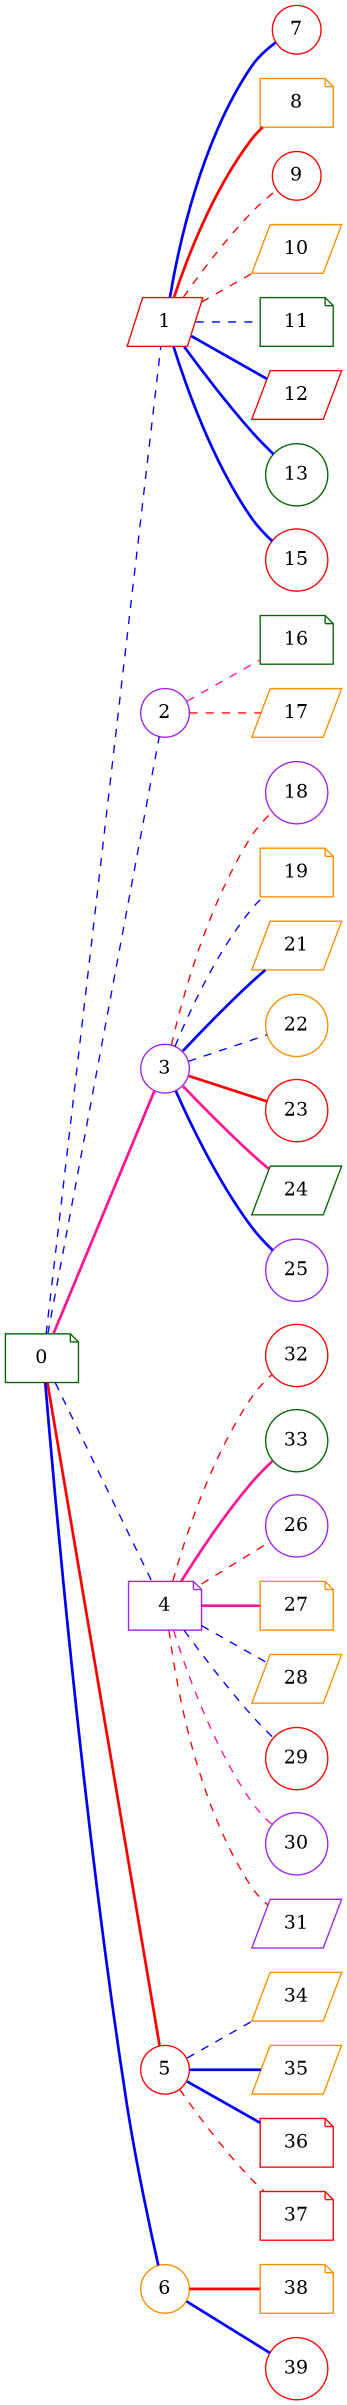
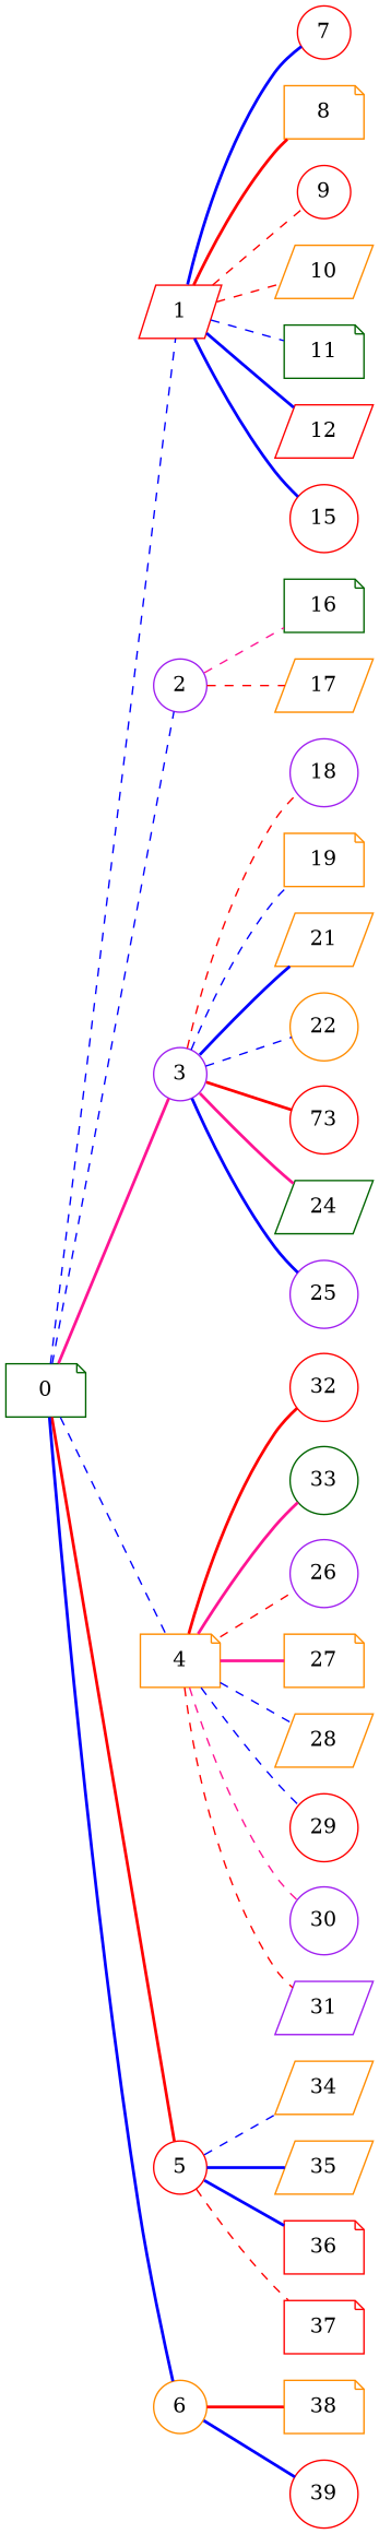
  graph {
    rankdir=LR
    node [color=red shape=circle]
    edge [color=blue style=bold]
    0 [color=darkgreen shape=note]
    1 [shape=parallelogram]
    2 [color=purple]
    3 [color=purple]
-   4 [color=purple shape=note]
+   4 [color=darkorange shape=note]
    5
    6 [color=darkorange]
    7
    8 [color=darkorange shape=note]
    9
    10 [color=darkorange shape=parallelogram]
    11 [color=darkgreen shape=note]
    12 [shape=parallelogram]
-   13 [color=darkgreen]
    15
    16 [color=darkgreen shape=note]
    17 [color=darkorange shape=parallelogram]
    18 [color=purple]
    19 [color=darkorange shape=note]
    21 [color=darkorange shape=parallelogram]
    22 [color=darkorange]
-   23
+   23 [label=73]
    24 [color=darkgreen shape=parallelogram]
    25 [color=purple]
    32
    33 [color=darkgreen]
    26 [color=purple]
    27 [color=darkorange shape=note]
    28 [color=darkorange shape=parallelogram]
    29
    30 [color=purple]
    31 [color=purple shape=parallelogram]
    34 [color=darkorange shape=parallelogram]
    35 [color=darkorange shape=parallelogram]
    36 [shape=note]
    37 [shape=note]
    38 [color=darkorange shape=note]
    39
    0 -- 1 [style=dashed]
    0 -- 2 [style=dashed]
    0 -- 3 [color=deeppink]
    0 -- 4 [style=dashed]
    0 -- 5 [color=red]
    0 -- 6
    1 -- 7
    1 -- 8 [color=red]
    1 -- 9 [color=red style=dashed]
    1 -- 10 [color=red style=dashed]
    1 -- 11 [style=dashed]
    1 -- 12
-   1 -- 13
    1 -- 15
    2 -- 16 [color=deeppink style=dashed]
    2 -- 17 [color=red style=dashed]
    3 -- 18 [color=red style=dashed]
    3 -- 19 [style=dashed]
    3 -- 21
    3 -- 22 [style=dashed]
    3 -- 23 [color=red]
    3 -- 24 [color=deeppink]
    3 -- 25
-   4 -- 32 [color=red style=dashed]
+   4 -- 32 [color=red]
    4 -- 33 [color=deeppink]
    4 -- 26 [color=red style=dashed]
    4 -- 27 [color=deeppink]
    4 -- 28 [style=dashed]
    4 -- 29 [style=dashed]
    4 -- 30 [color=deeppink style=dashed]
    4 -- 31 [color=red style=dashed]
    5 -- 34 [style=dashed]
    5 -- 35
    5 -- 36
    5 -- 37 [color=red style=dashed]
    6 -- 38 [color=red]
    6 -- 39
  }
